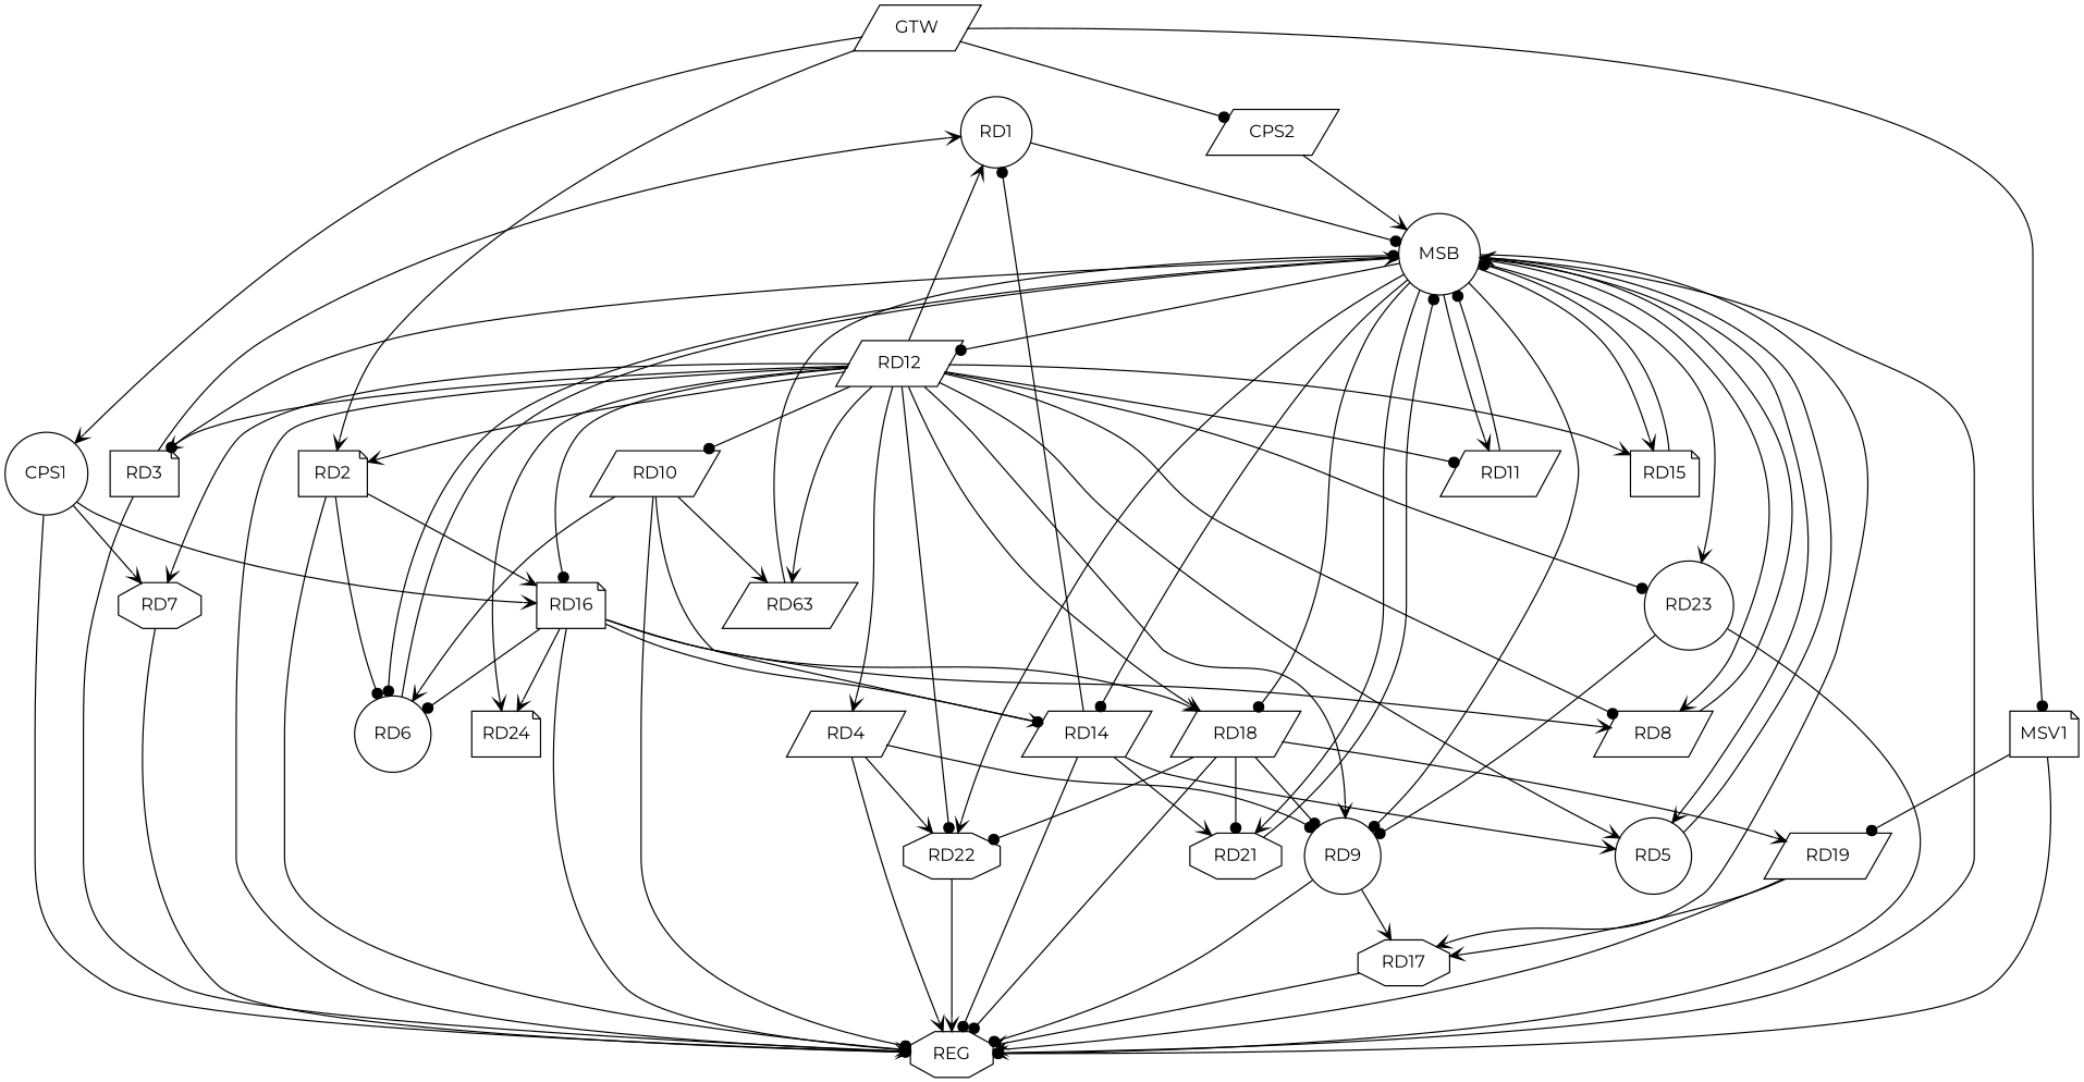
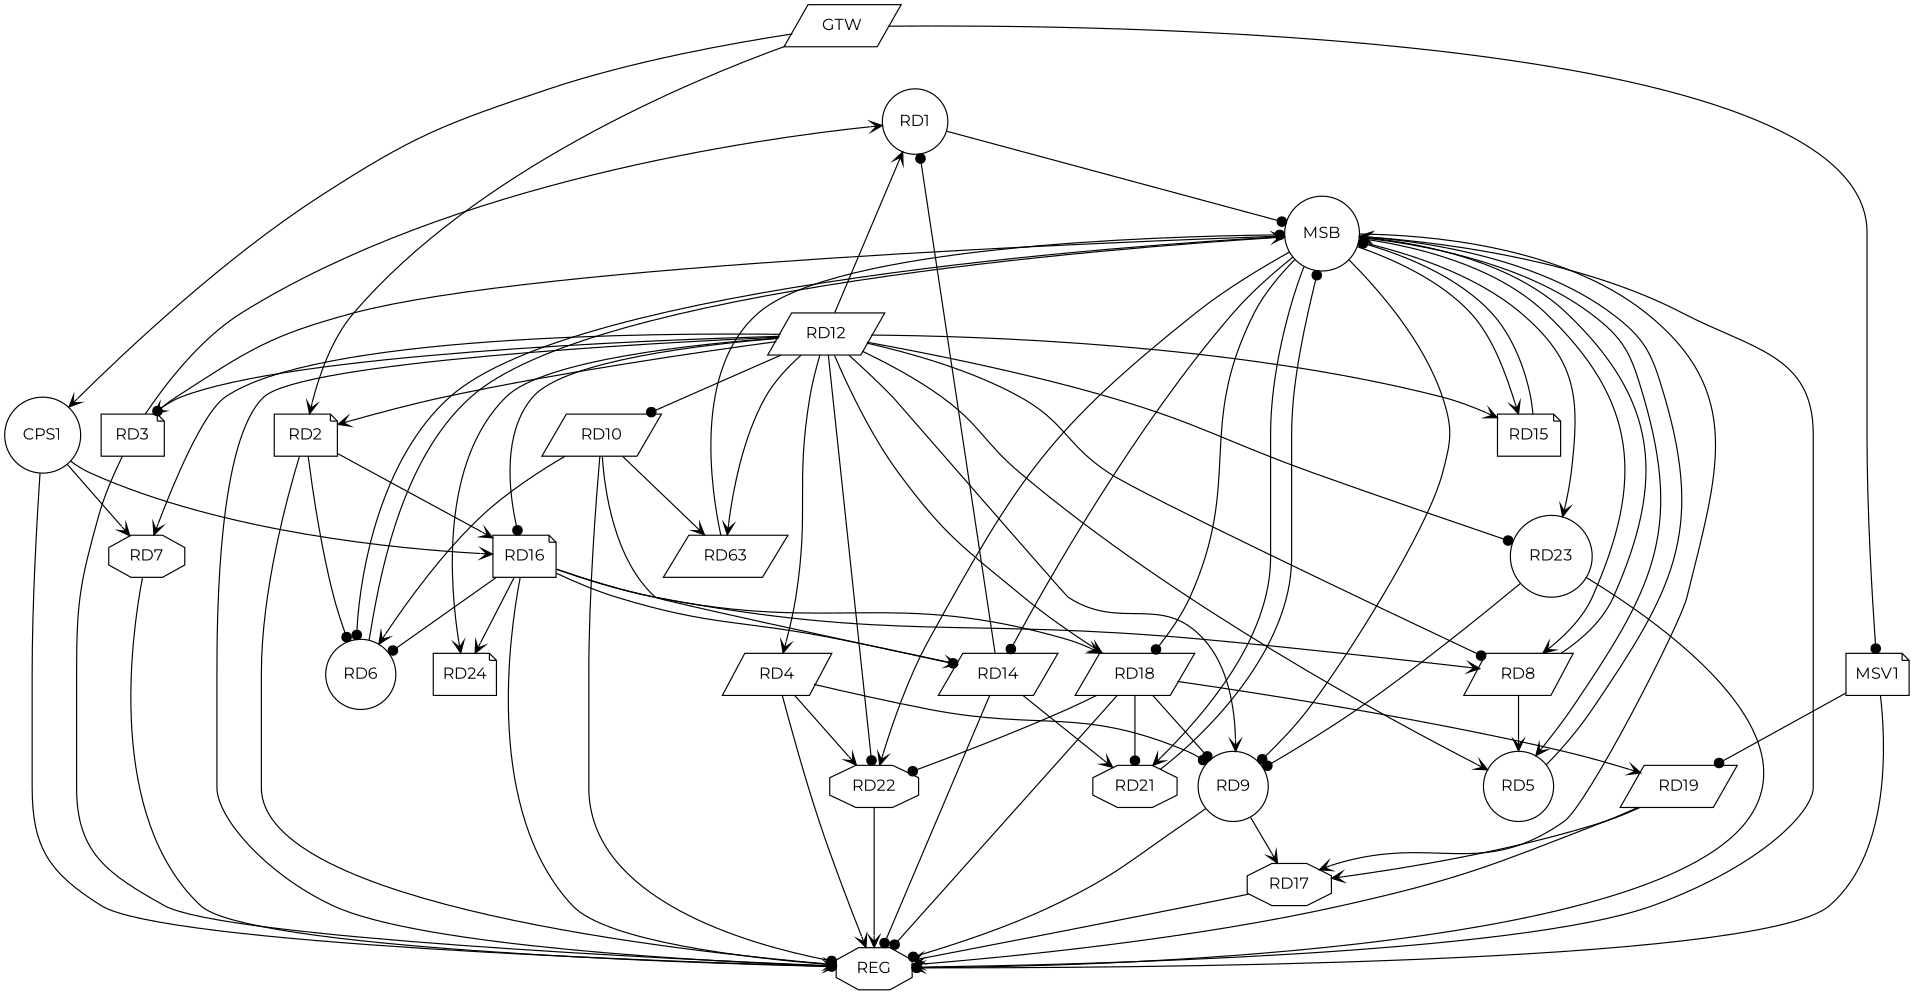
  strict digraph {
    fontname=Montserrat
    node [fontname=Montserrat shape=parallelogram]
    edge [arrowhead=vee fontname=Montserrat]
    n1 [label=RD1 shape=circle]
    n2 [label=MSB shape=circle]
    n3 [label=RD6 shape=circle]
    n4 [label=REG shape=octagon]
    n5 [label=RD3 shape=note]
    n6 [label=RD9 shape=circle]
    n7 [label=RD22 shape=octagon]
    n8 [label=RD5 shape=circle]
    n9 [label=RD8]
    n10 [label=RD17 shape=octagon]
    n11 [label=RD14]
-   n12 [label=RD11]
    n13 [label=RD12]
    n14 [label=RD15 shape=note]
    n15 [label=RD18]
    n16 [label=RD23 shape=circle]
    n17 [label=RD21 shape=octagon]
    n18 [label=RD2 shape=note]
    n19 [label=RD16 shape=note]
    n20 [label=RD24 shape=note]
    n21 [label=RD4]
    n22 [label=RD7 shape=octagon]
    n23 [label=RD10]
    n24 [label=RD63]
    n25 [label=RD19]
    n26 [label=CPS1 shape=circle]
-   n27 [label=CPS2]
    n28 [label=GTW]
    n29 [label=MSV1 shape=note]
    n1 -> n2 [arrowhead=dot]
    n2 -> n3 [arrowhead=dot]
    n2 -> n4
    n2 -> n5 [arrowhead=dot]
    n2 -> n6 [arrowhead=dot]
    n2 -> n7
    n2 -> n8
    n2 -> n9
    n2 -> n10
    n2 -> n11 [arrowhead=dot]
-   n2 -> n12
-   n2 -> n13 [arrowhead=dot]
    n2 -> n14
    n2 -> n15 [arrowhead=dot]
    n2 -> n16
    n2 -> n17
    n3 -> n2
    n5 -> n1
    n5 -> n4 [arrowhead=dot]
    n6 -> n4 [arrowhead=dot]
    n6 -> n10
    n7 -> n4
    n8 -> n2
    n9 -> n2
    n10 -> n4
    n11 -> n1 [arrowhead=dot]
    n11 -> n4 [arrowhead=dot]
-   n11 -> n8
+   n9 -> n8
    n11 -> n17
-   n12 -> n2 [arrowhead=dot]
    n13 -> n1
    n13 -> n4 [arrowhead=dot]
    n13 -> n5
    n13 -> n6
    n13 -> n7 [arrowhead=dot]
    n13 -> n8
    n13 -> n9 [arrowhead=dot]
-   n13 -> n12 [arrowhead=dot]
    n13 -> n14
    n13 -> n15
    n13 -> n16 [arrowhead=dot]
    n13 -> n18
    n13 -> n19 [arrowhead=dot]
    n13 -> n20
    n13 -> n21
    n13 -> n22
    n13 -> n23 [arrowhead=dot]
    n13 -> n24
    n14 -> n2 [arrowhead=dot]
    n15 -> n4 [arrowhead=dot]
    n15 -> n6 [arrowhead=dot]
    n15 -> n7 [arrowhead=dot]
    n15 -> n17 [arrowhead=dot]
    n15 -> n25
    n16 -> n4 [arrowhead=dot]
    n16 -> n6 [arrowhead=dot]
    n17 -> n2 [arrowhead=dot]
    n18 -> n3 [arrowhead=dot]
    n18 -> n4 [arrowhead=dot]
    n18 -> n19
    n19 -> n3 [arrowhead=dot]
    n19 -> n4
    n19 -> n9
    n19 -> n11 [arrowhead=dot]
    n19 -> n15
    n19 -> n20
    n21 -> n4
    n21 -> n6 [arrowhead=dot]
    n21 -> n7
    n22 -> n4
    n23 -> n3
    n23 -> n4 [arrowhead=dot]
    n23 -> n11
    n23 -> n24
    n24 -> n2 [arrowhead=dot]
    n25 -> n4
    n25 -> n10
    n26 -> n4 [arrowhead=dot]
    n26 -> n19
    n26 -> n22
-   n27 -> n2
    n28 -> n18
    n28 -> n26
-   n28 -> n27 [arrowhead=dot]
    n28 -> n29 [arrowhead=dot]
    n29 -> n4 [arrowhead=dot]
    n29 -> n25 [arrowhead=dot]
  }
